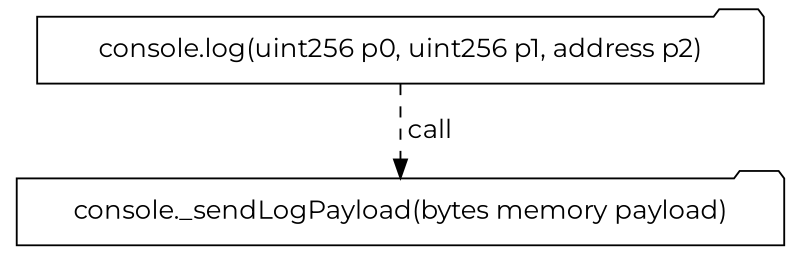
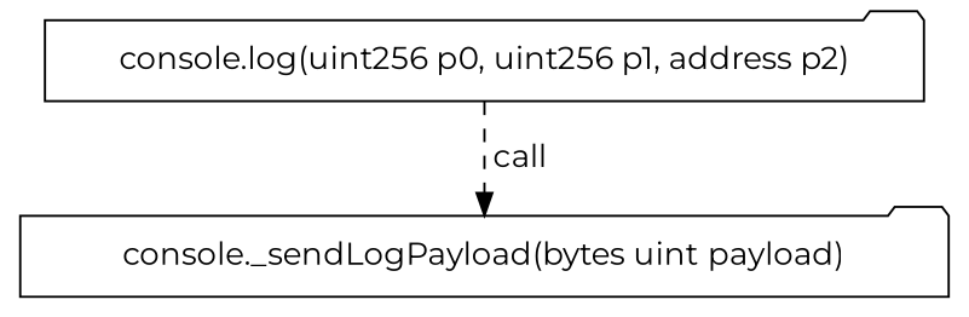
  digraph {
    fontname=Montserrat
    node [shape=folder fontname=Montserrat]
    "console.log(uint256 p0, uint256 p1, address p2)" [height=0.5 width=5.4324]
-   "console._sendLogPayload(bytes memory payload)" [height=0.5 width=5.7372]
+   "console._sendLogPayload(bytes memory payload)" [height=0.5 width=5.7372 label="console._sendLogPayload(bytes uint payload)"]
    "console.log(uint256 p0, uint256 p1, address p2)" -> "console._sendLogPayload(bytes memory payload)" [label=" call" style=dashed fontname=Montserrat]
  }
